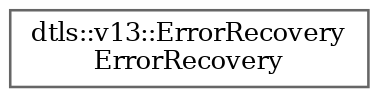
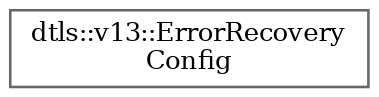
  digraph {
    rankdir=LR
    fontname="DejaVu Serif"
-   n1 [color=grey40 fillcolor=white fontname="DejaVu Serif" fontsize=10 height=0.2 label="dtls::v13::ErrorRecovery\lErrorRecovery" shape=box style=filled width=0.4]
+   n1 [color=grey40 fillcolor=white fontname="DejaVu Serif" fontsize=10 height=0.2 label="dtls::v13::ErrorRecovery\lConfig" shape=box style=filled width=0.4]
  }
